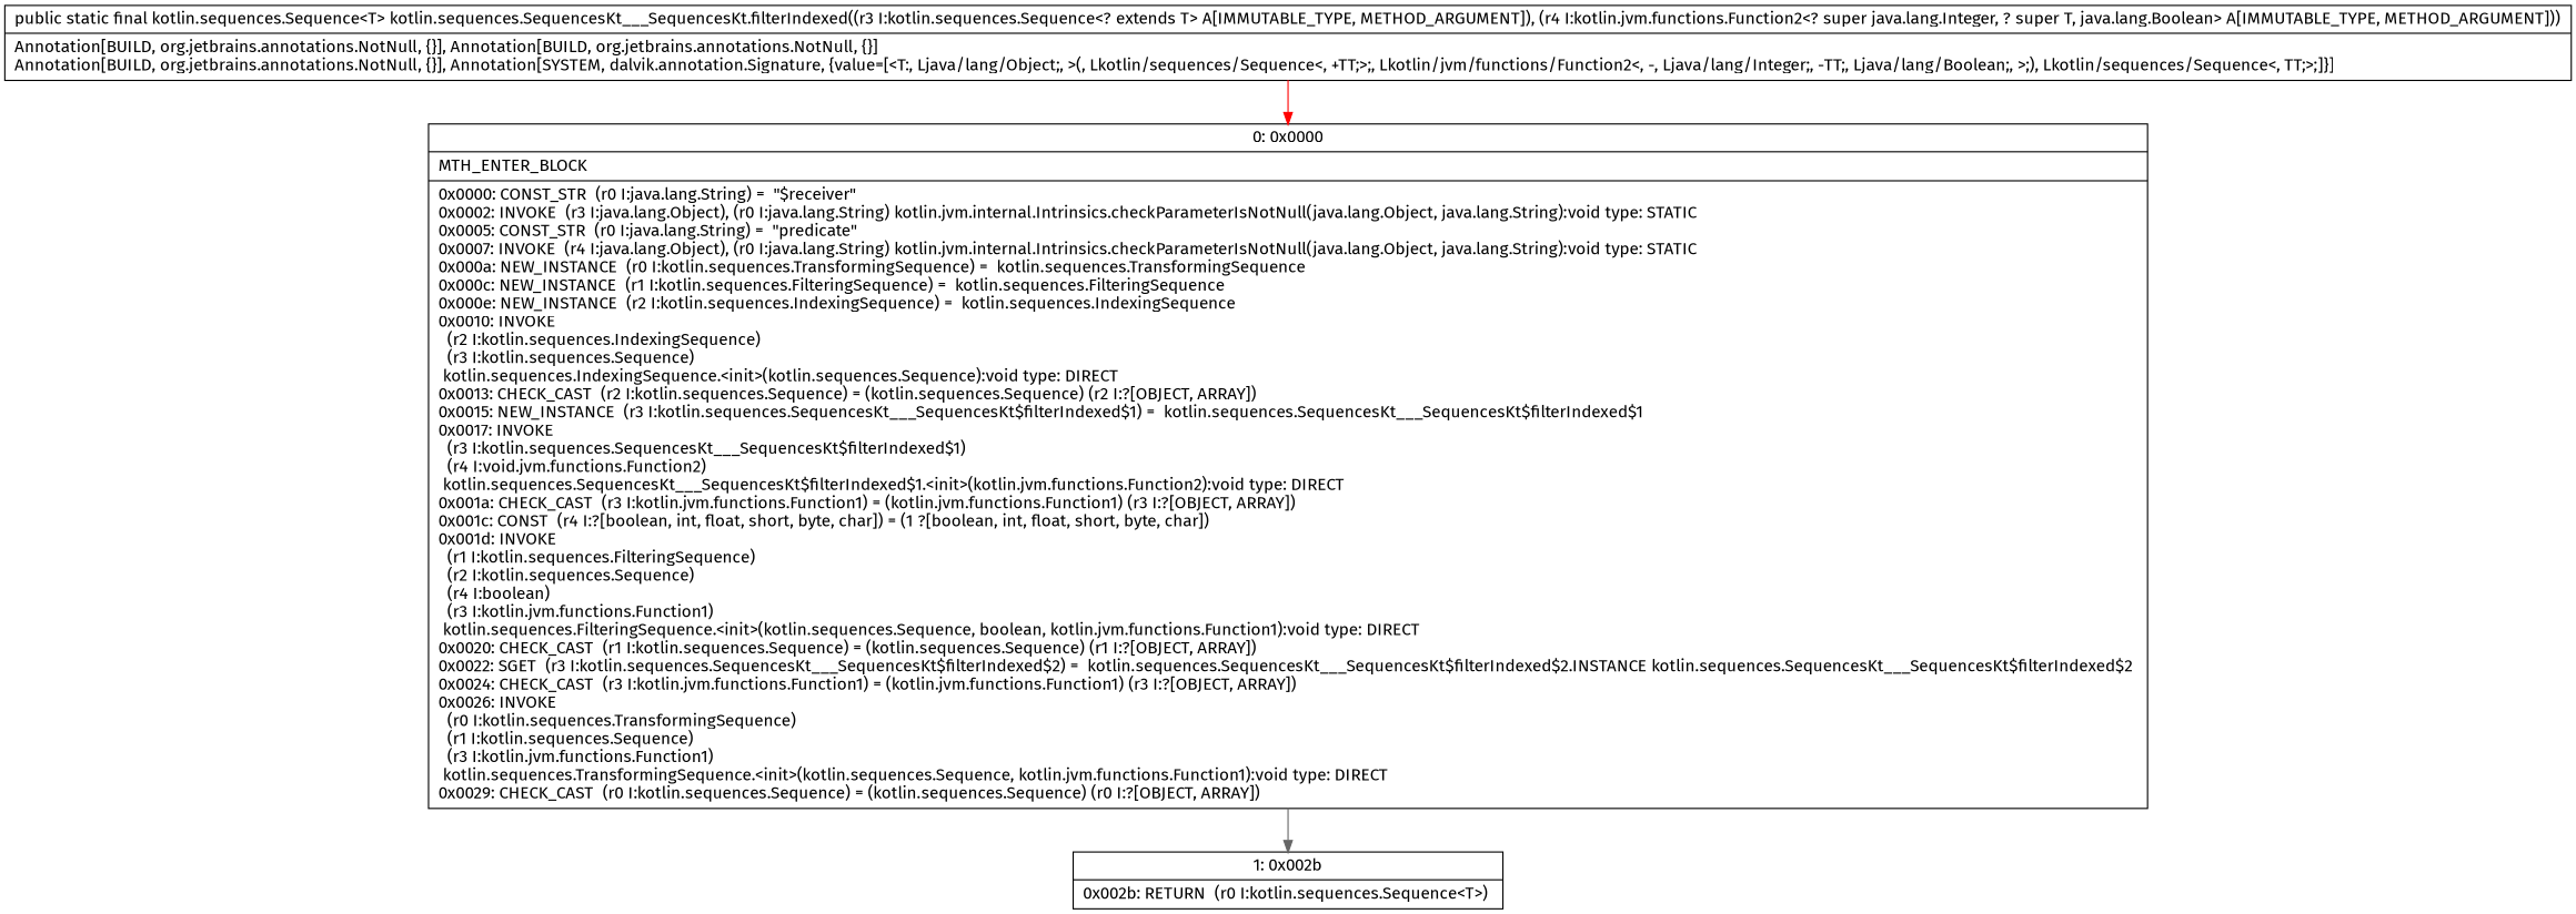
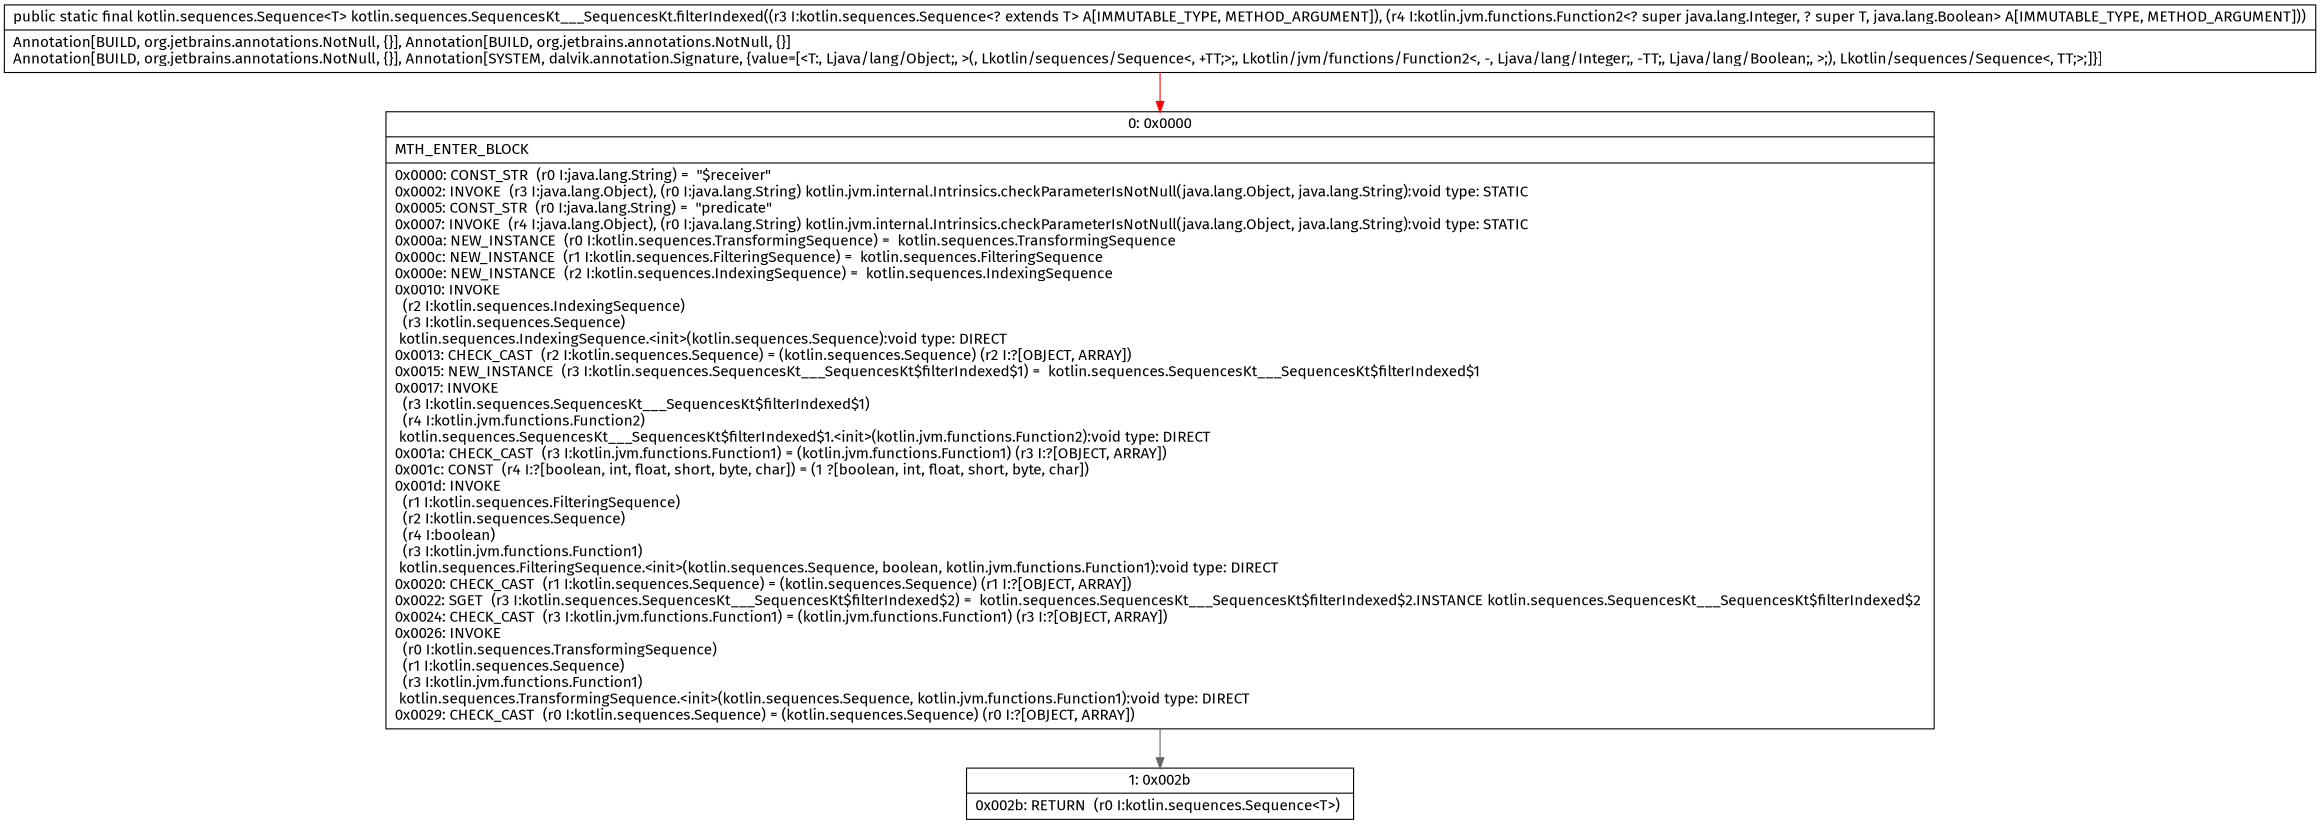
  digraph {
    fontname="Fira Sans"
    node [shape=record fontname="Fira Sans"]
    edge [fontname="Fira Sans"]
-   n1 [label="{0\:\ 0x0000|MTH_ENTER_BLOCK\l|0x0000: CONST_STR  (r0 I:java.lang.String) =  \"$receiver\" \l0x0002: INVOKE  (r3 I:java.lang.Object), (r0 I:java.lang.String) kotlin.jvm.internal.Intrinsics.checkParameterIsNotNull(java.lang.Object, java.lang.String):void type: STATIC \l0x0005: CONST_STR  (r0 I:java.lang.String) =  \"predicate\" \l0x0007: INVOKE  (r4 I:java.lang.Object), (r0 I:java.lang.String) kotlin.jvm.internal.Intrinsics.checkParameterIsNotNull(java.lang.Object, java.lang.String):void type: STATIC \l0x000a: NEW_INSTANCE  (r0 I:kotlin.sequences.TransformingSequence) =  kotlin.sequences.TransformingSequence \l0x000c: NEW_INSTANCE  (r1 I:kotlin.sequences.FilteringSequence) =  kotlin.sequences.FilteringSequence \l0x000e: NEW_INSTANCE  (r2 I:kotlin.sequences.IndexingSequence) =  kotlin.sequences.IndexingSequence \l0x0010: INVOKE  \l  (r2 I:kotlin.sequences.IndexingSequence)\l  (r3 I:kotlin.sequences.Sequence)\l kotlin.sequences.IndexingSequence.\<init\>(kotlin.sequences.Sequence):void type: DIRECT \l0x0013: CHECK_CAST  (r2 I:kotlin.sequences.Sequence) = (kotlin.sequences.Sequence) (r2 I:?[OBJECT, ARRAY]) \l0x0015: NEW_INSTANCE  (r3 I:kotlin.sequences.SequencesKt___SequencesKt$filterIndexed$1) =  kotlin.sequences.SequencesKt___SequencesKt$filterIndexed$1 \l0x0017: INVOKE  \l  (r3 I:kotlin.sequences.SequencesKt___SequencesKt$filterIndexed$1)\l  (r4 I:void.jvm.functions.Function2)\l kotlin.sequences.SequencesKt___SequencesKt$filterIndexed$1.\<init\>(kotlin.jvm.functions.Function2):void type: DIRECT \l0x001a: CHECK_CAST  (r3 I:kotlin.jvm.functions.Function1) = (kotlin.jvm.functions.Function1) (r3 I:?[OBJECT, ARRAY]) \l0x001c: CONST  (r4 I:?[boolean, int, float, short, byte, char]) = (1 ?[boolean, int, float, short, byte, char]) \l0x001d: INVOKE  \l  (r1 I:kotlin.sequences.FilteringSequence)\l  (r2 I:kotlin.sequences.Sequence)\l  (r4 I:boolean)\l  (r3 I:kotlin.jvm.functions.Function1)\l kotlin.sequences.FilteringSequence.\<init\>(kotlin.sequences.Sequence, boolean, kotlin.jvm.functions.Function1):void type: DIRECT \l0x0020: CHECK_CAST  (r1 I:kotlin.sequences.Sequence) = (kotlin.sequences.Sequence) (r1 I:?[OBJECT, ARRAY]) \l0x0022: SGET  (r3 I:kotlin.sequences.SequencesKt___SequencesKt$filterIndexed$2) =  kotlin.sequences.SequencesKt___SequencesKt$filterIndexed$2.INSTANCE kotlin.sequences.SequencesKt___SequencesKt$filterIndexed$2 \l0x0024: CHECK_CAST  (r3 I:kotlin.jvm.functions.Function1) = (kotlin.jvm.functions.Function1) (r3 I:?[OBJECT, ARRAY]) \l0x0026: INVOKE  \l  (r0 I:kotlin.sequences.TransformingSequence)\l  (r1 I:kotlin.sequences.Sequence)\l  (r3 I:kotlin.jvm.functions.Function1)\l kotlin.sequences.TransformingSequence.\<init\>(kotlin.sequences.Sequence, kotlin.jvm.functions.Function1):void type: DIRECT \l0x0029: CHECK_CAST  (r0 I:kotlin.sequences.Sequence) = (kotlin.sequences.Sequence) (r0 I:?[OBJECT, ARRAY]) \l}"]
+   n1 [label="{0\:\ 0x0000|MTH_ENTER_BLOCK\l|0x0000: CONST_STR  (r0 I:java.lang.String) =  \"$receiver\" \l0x0002: INVOKE  (r3 I:java.lang.Object), (r0 I:java.lang.String) kotlin.jvm.internal.Intrinsics.checkParameterIsNotNull(java.lang.Object, java.lang.String):void type: STATIC \l0x0005: CONST_STR  (r0 I:java.lang.String) =  \"predicate\" \l0x0007: INVOKE  (r4 I:java.lang.Object), (r0 I:java.lang.String) kotlin.jvm.internal.Intrinsics.checkParameterIsNotNull(java.lang.Object, java.lang.String):void type: STATIC \l0x000a: NEW_INSTANCE  (r0 I:kotlin.sequences.TransformingSequence) =  kotlin.sequences.TransformingSequence \l0x000c: NEW_INSTANCE  (r1 I:kotlin.sequences.FilteringSequence) =  kotlin.sequences.FilteringSequence \l0x000e: NEW_INSTANCE  (r2 I:kotlin.sequences.IndexingSequence) =  kotlin.sequences.IndexingSequence \l0x0010: INVOKE  \l  (r2 I:kotlin.sequences.IndexingSequence)\l  (r3 I:kotlin.sequences.Sequence)\l kotlin.sequences.IndexingSequence.\<init\>(kotlin.sequences.Sequence):void type: DIRECT \l0x0013: CHECK_CAST  (r2 I:kotlin.sequences.Sequence) = (kotlin.sequences.Sequence) (r2 I:?[OBJECT, ARRAY]) \l0x0015: NEW_INSTANCE  (r3 I:kotlin.sequences.SequencesKt___SequencesKt$filterIndexed$1) =  kotlin.sequences.SequencesKt___SequencesKt$filterIndexed$1 \l0x0017: INVOKE  \l  (r3 I:kotlin.sequences.SequencesKt___SequencesKt$filterIndexed$1)\l  (r4 I:kotlin.jvm.functions.Function2)\l kotlin.sequences.SequencesKt___SequencesKt$filterIndexed$1.\<init\>(kotlin.jvm.functions.Function2):void type: DIRECT \l0x001a: CHECK_CAST  (r3 I:kotlin.jvm.functions.Function1) = (kotlin.jvm.functions.Function1) (r3 I:?[OBJECT, ARRAY]) \l0x001c: CONST  (r4 I:?[boolean, int, float, short, byte, char]) = (1 ?[boolean, int, float, short, byte, char]) \l0x001d: INVOKE  \l  (r1 I:kotlin.sequences.FilteringSequence)\l  (r2 I:kotlin.sequences.Sequence)\l  (r4 I:boolean)\l  (r3 I:kotlin.jvm.functions.Function1)\l kotlin.sequences.FilteringSequence.\<init\>(kotlin.sequences.Sequence, boolean, kotlin.jvm.functions.Function1):void type: DIRECT \l0x0020: CHECK_CAST  (r1 I:kotlin.sequences.Sequence) = (kotlin.sequences.Sequence) (r1 I:?[OBJECT, ARRAY]) \l0x0022: SGET  (r3 I:kotlin.sequences.SequencesKt___SequencesKt$filterIndexed$2) =  kotlin.sequences.SequencesKt___SequencesKt$filterIndexed$2.INSTANCE kotlin.sequences.SequencesKt___SequencesKt$filterIndexed$2 \l0x0024: CHECK_CAST  (r3 I:kotlin.jvm.functions.Function1) = (kotlin.jvm.functions.Function1) (r3 I:?[OBJECT, ARRAY]) \l0x0026: INVOKE  \l  (r0 I:kotlin.sequences.TransformingSequence)\l  (r1 I:kotlin.sequences.Sequence)\l  (r3 I:kotlin.jvm.functions.Function1)\l kotlin.sequences.TransformingSequence.\<init\>(kotlin.sequences.Sequence, kotlin.jvm.functions.Function1):void type: DIRECT \l0x0029: CHECK_CAST  (r0 I:kotlin.sequences.Sequence) = (kotlin.sequences.Sequence) (r0 I:?[OBJECT, ARRAY]) \l}"]
    n2 [label="{1\:\ 0x002b|0x002b: RETURN  (r0 I:kotlin.sequences.Sequence\<T\>) \l}"]
    n3 [label="{public static final kotlin.sequences.Sequence\<T\> kotlin.sequences.SequencesKt___SequencesKt.filterIndexed((r3 I:kotlin.sequences.Sequence\<? extends T\> A[IMMUTABLE_TYPE, METHOD_ARGUMENT]), (r4 I:kotlin.jvm.functions.Function2\<? super java.lang.Integer, ? super T, java.lang.Boolean\> A[IMMUTABLE_TYPE, METHOD_ARGUMENT]))  | Annotation[BUILD, org.jetbrains.annotations.NotNull, \{\}], Annotation[BUILD, org.jetbrains.annotations.NotNull, \{\}]\lAnnotation[BUILD, org.jetbrains.annotations.NotNull, \{\}], Annotation[SYSTEM, dalvik.annotation.Signature, \{value=[\<T:, Ljava\/lang\/Object;, \>(, Lkotlin\/sequences\/Sequence\<, +TT;\>;, Lkotlin\/jvm\/functions\/Function2\<, \-, Ljava\/lang\/Integer;, \-TT;, Ljava\/lang\/Boolean;, \>;), Lkotlin\/sequences\/Sequence\<, TT;\>;]\}]\l}"]
    n1 -> n2 [color=gray40]
    n3 -> n1 [color=red]
  }
